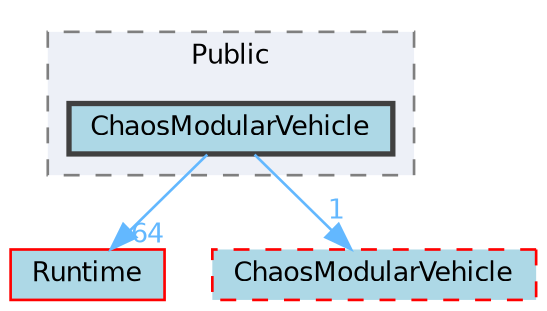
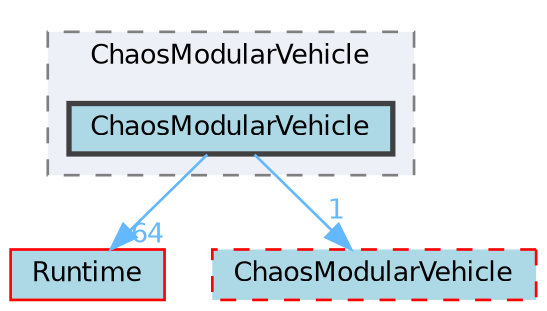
  digraph {
    compound=true
    node [color=red fillcolor=lightblue fontname=Helvetica fontsize=10 shape=box]
    edge [color=steelblue1 fontcolor=steelblue1 fontname=Helvetica fontsize=10 labeldistance=1.5 labelfontname=Helvetica labelfontsize=10]
    n1 [color=grey25 height=0.2 label=ChaosModularVehicle style="filled,bold" width=0.4]
    n2 [height=0.2 label=Runtime style=filled width=0.4]
    n3 [height=0.2 label=ChaosModularVehicle style="filled,dashed" width=0.4]
    subgraph cluster_1 {
      bgcolor="#edf0f7"
      fontname=Helvetica
      fontsize=10
-     label=Public
+     label=ChaosModularVehicle
      pencolor=grey50
      style="filled,dashed"
      n1
    }
    n1 -> n2 [headlabel=64]
    n1 -> n3 [headlabel=1]
  }
